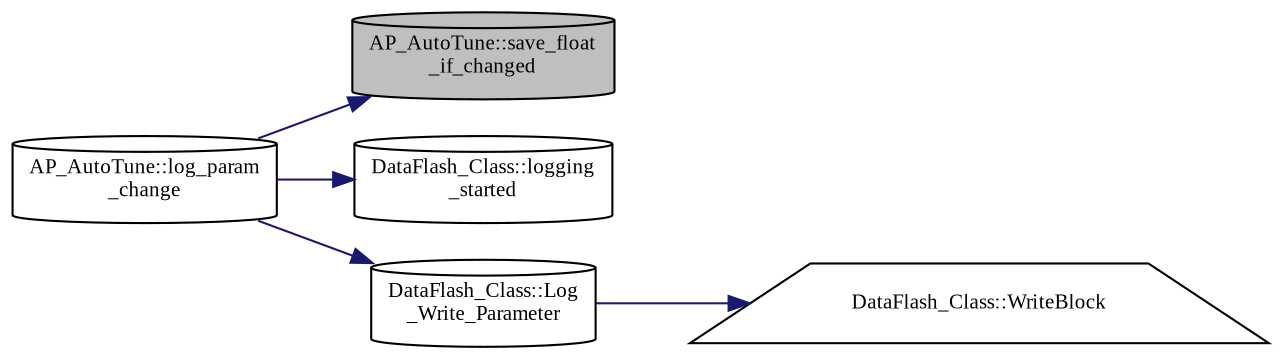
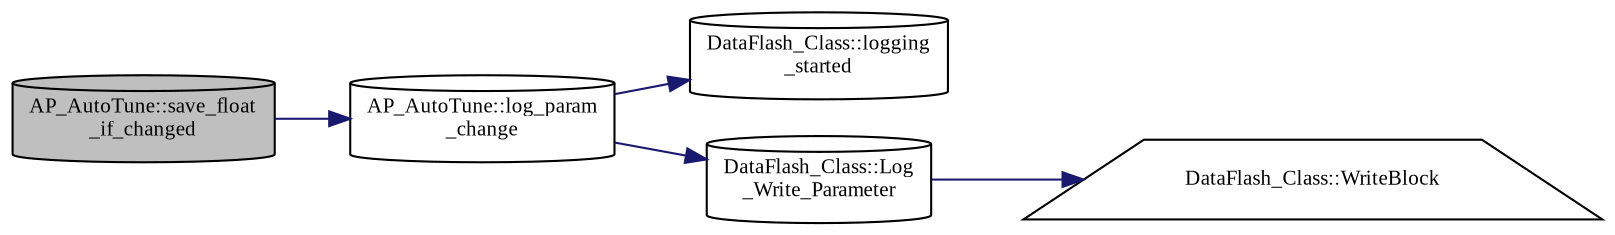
  digraph {
    fontname="Liberation Serif"
    rankdir=LR
    node [color=black fillcolor=white fontname="Liberation Serif" fontsize=10 shape=cylinder style=filled]
    edge [color=midnightblue fontname="Liberation Serif" fontsize=10 labelfontname=Helvetica labelfontsize=10 style=solid]
    n1 [fillcolor=grey75 fontcolor=black height=0.2 label="AP_AutoTune::save_float\l_if_changed" width=0.4]
    n2 [height=0.2 label="AP_AutoTune::log_param\l_change" width=0.4]
    n3 [height=0.2 label="DataFlash_Class::logging\l_started" width=0.4]
    n4 [height=0.2 label="DataFlash_Class::Log\l_Write_Parameter" width=0.4]
    n5 [height=0.2 label="DataFlash_Class::WriteBlock" shape=trapezium width=0.4]
-   n2 -> n1
+   n1 -> n2
    n2 -> n3
    n2 -> n4
    n4 -> n5
  }
